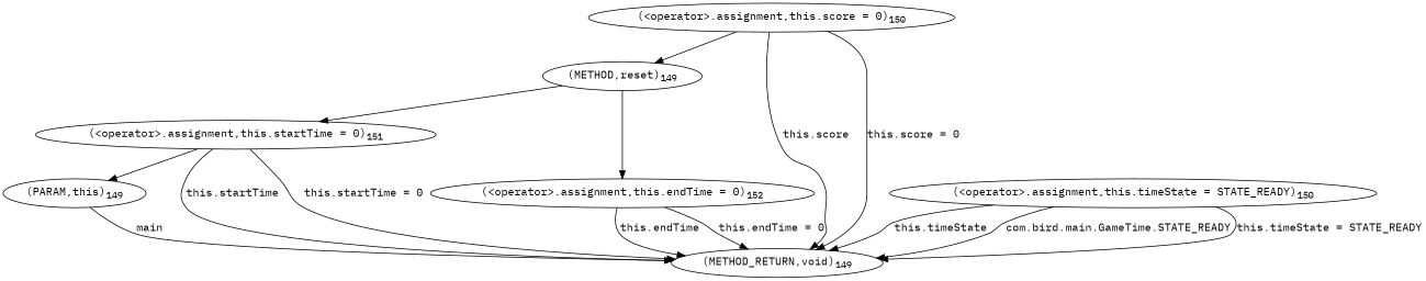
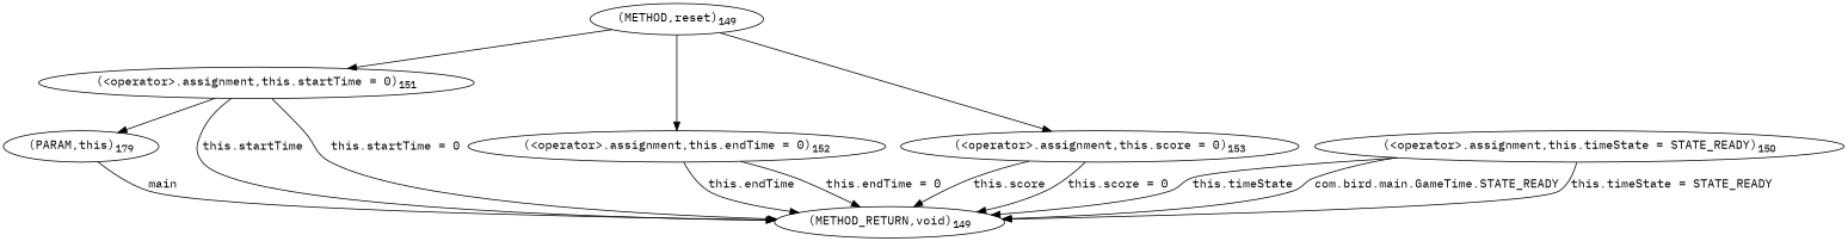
  digraph {
    fontname="IBM Plex Mono"
    node [fontname="IBM Plex Mono"]
    edge [fontname="IBM Plex Mono"]
    n1 [label=<(METHOD,reset)<SUB>149</SUB>>]
    n2 [label=<(&lt;operator&gt;.assignment,this.startTime = 0)<SUB>151</SUB>>]
    n3 [label=<(&lt;operator&gt;.assignment,this.endTime = 0)<SUB>152</SUB>>]
-   n4 [label=<(&lt;operator&gt;.assignment,this.score = 0)<SUB>150</SUB>>]
-   n5 [label=<(PARAM,this)<SUB>149</SUB>>]
+   n4 [label=<(&lt;operator&gt;.assignment,this.score = 0)<SUB>153</SUB>>]
+   n5 [label=<(PARAM,this)<SUB>179</SUB>>]
    n6 [label=<(METHOD_RETURN,void)<SUB>149</SUB>>]
    n7 [label=<(&lt;operator&gt;.assignment,this.timeState = STATE_READY)<SUB>150</SUB>>]
    n1 -> n2
    n1 -> n3
-   n4 -> n1
+   n1 -> n4
    n2 -> n5
    n2 -> n6 [label="this.startTime"]
    n2 -> n6 [label="this.startTime = 0"]
    n3 -> n6 [label="this.endTime"]
    n3 -> n6 [label="this.endTime = 0"]
    n4 -> n6 [label="this.score"]
    n4 -> n6 [label="this.score = 0"]
    n5 -> n6 [label=main]
    n7 -> n6 [label="this.timeState"]
    n7 -> n6 [label="com.bird.main.GameTime.STATE_READY"]
    n7 -> n6 [label="this.timeState = STATE_READY"]
  }
